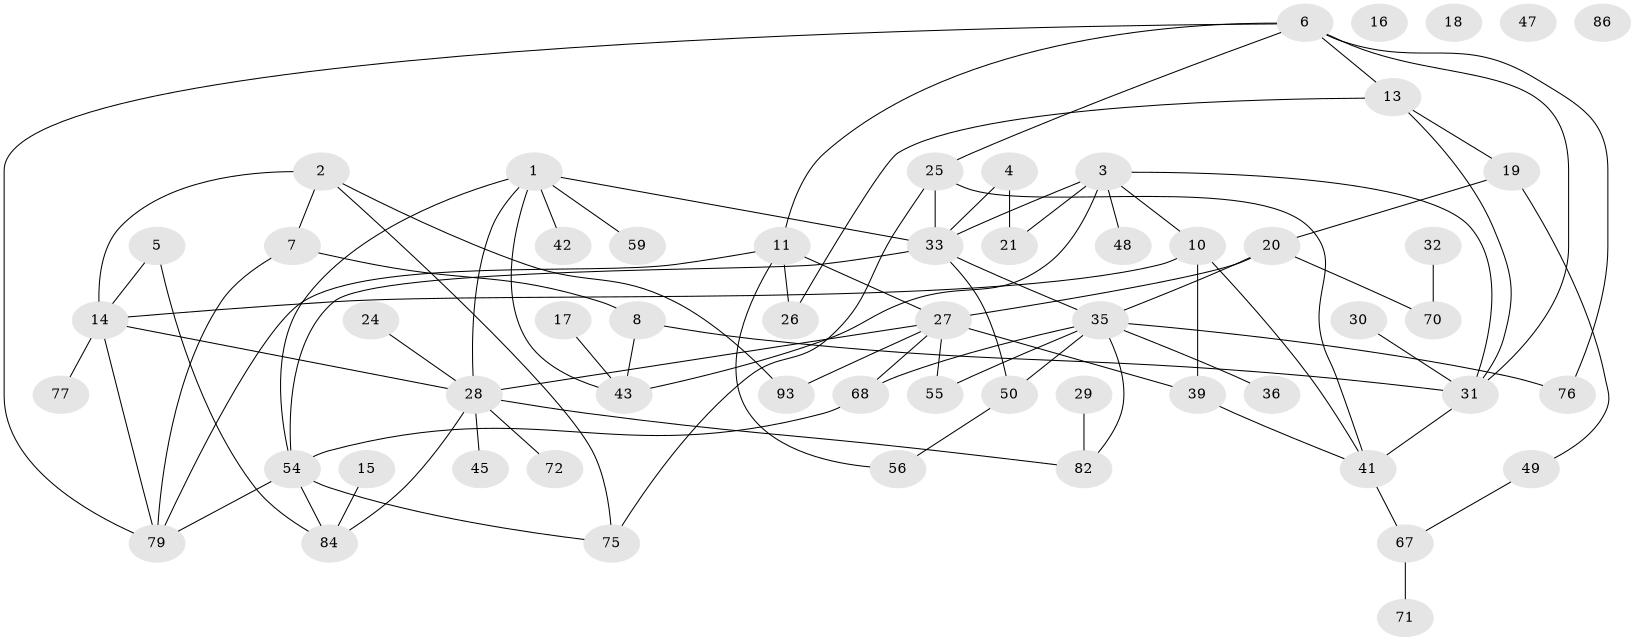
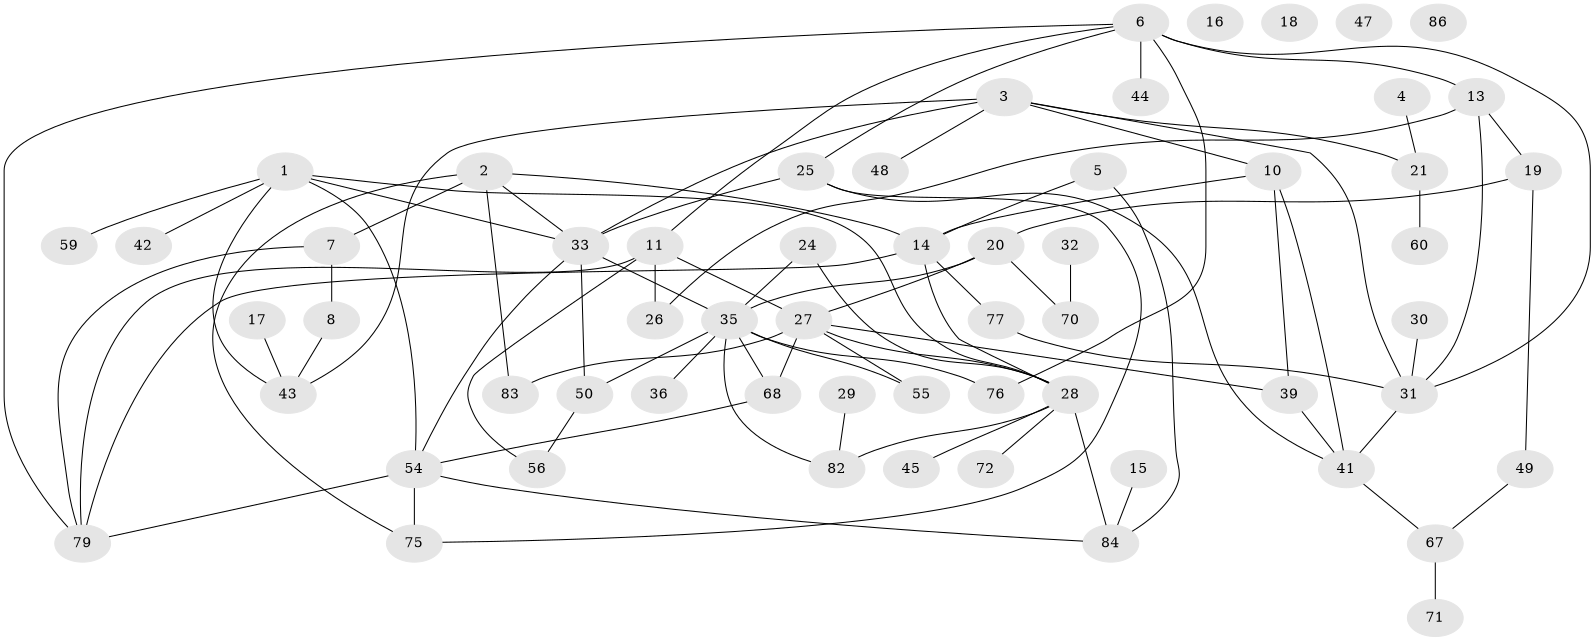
  graph {
    node [color=gray90 style=filled]
    1 [super="+38"]
    28 [super="+37"]
    33 [super="+80"]
    42
    43 [super="+51"]
    59
    n7 [label=54 super="+81"]
    84 [super="+87"]
    45
    72
    82
    35 [super="+78"]
    50 [super="+52"]
    75 [super="+88"]
    79
    2 [super="+53"]
    7 [super="+9"]
    14 [super="+61"]
-   83 [label=93]
+   83
    8 [super="+23"]
    77
    3 [super="+46"]
    10
    21 [super="+34"]
    31 [super="+63"]
    48
    39 [super="+58"]
    41 [super="+65"]
+   60
    4
    5 [super="+12"]
    6 [super="+22"]
    11 [super="+66"]
    13 [super="+57"]
    25 [super="+64"]
+   44 [super="+54"]
    76
    26
    27 [super="+40"]
    56
    19 [super="+69"]
    67
    55
    68
    20 [super="+85"]
    49
    15
    16
    17
    18 [super="+62"]
    70 [super="+73"]
    36
    24
    29
    30
    32
    71
    47
    86
    1 -- 28
    1 -- 33
    1 -- 42
    1 -- 43
    1 -- 59
    1 -- n7
    28 -- 84
    28 -- 45
    28 -- 72
    28 -- 82
    33 -- n7
    33 -- 35
    33 -- 50
    n7 -- 84
    n7 -- 75
    n7 -- 79
    35 -- 82
    35 -- 50
    35 -- 76
    35 -- 55
    35 -- 68
    35 -- 36
    50 -- 56
-   4 -- 33
+   2 -- 33
    2 -- 75
    2 -- 7
    2 -- 14
    2 -- 83
    7 -- 79
    7 -- 8 [weight=2]
    14 -- 28
    14 -- 79
    14 -- 77
    8 -- 43
-   8 -- 31
+   77 -- 31
    3 -- 33
    3 -- 43
    3 -- 10
    3 -- 21
    3 -- 31
    3 -- 48
    10 -- 14
    10 -- 39
    10 -- 41
+   21 -- 60
    31 -- 41
    39 -- 41
    41 -- 67
    4 -- 21
    5 -- 84
    5 -- 14
    6 -- 79
    6 -- 31
    6 -- 11
    6 -- 13
    6 -- 25
+   6 -- 44
    6 -- 76
    11 -- 79
    11 -- 26 [weight=2]
    11 -- 27
    11 -- 56
    13 -- 31
    13 -- 26
    13 -- 19
    25 -- 33
    25 -- 75
    25 -- 41
    27 -- 28
    27 -- 83
    27 -- 39
    27 -- 55
    27 -- 68
    19 -- 20
    19 -- 49
    67 -- 71
    68 -- n7
    20 -- 35
    20 -- 27
    20 -- 70
    49 -- 67
    15 -- 84
    17 -- 43
    24 -- 28
+   24 -- 35
    29 -- 82
    30 -- 31
    32 -- 70
  }
